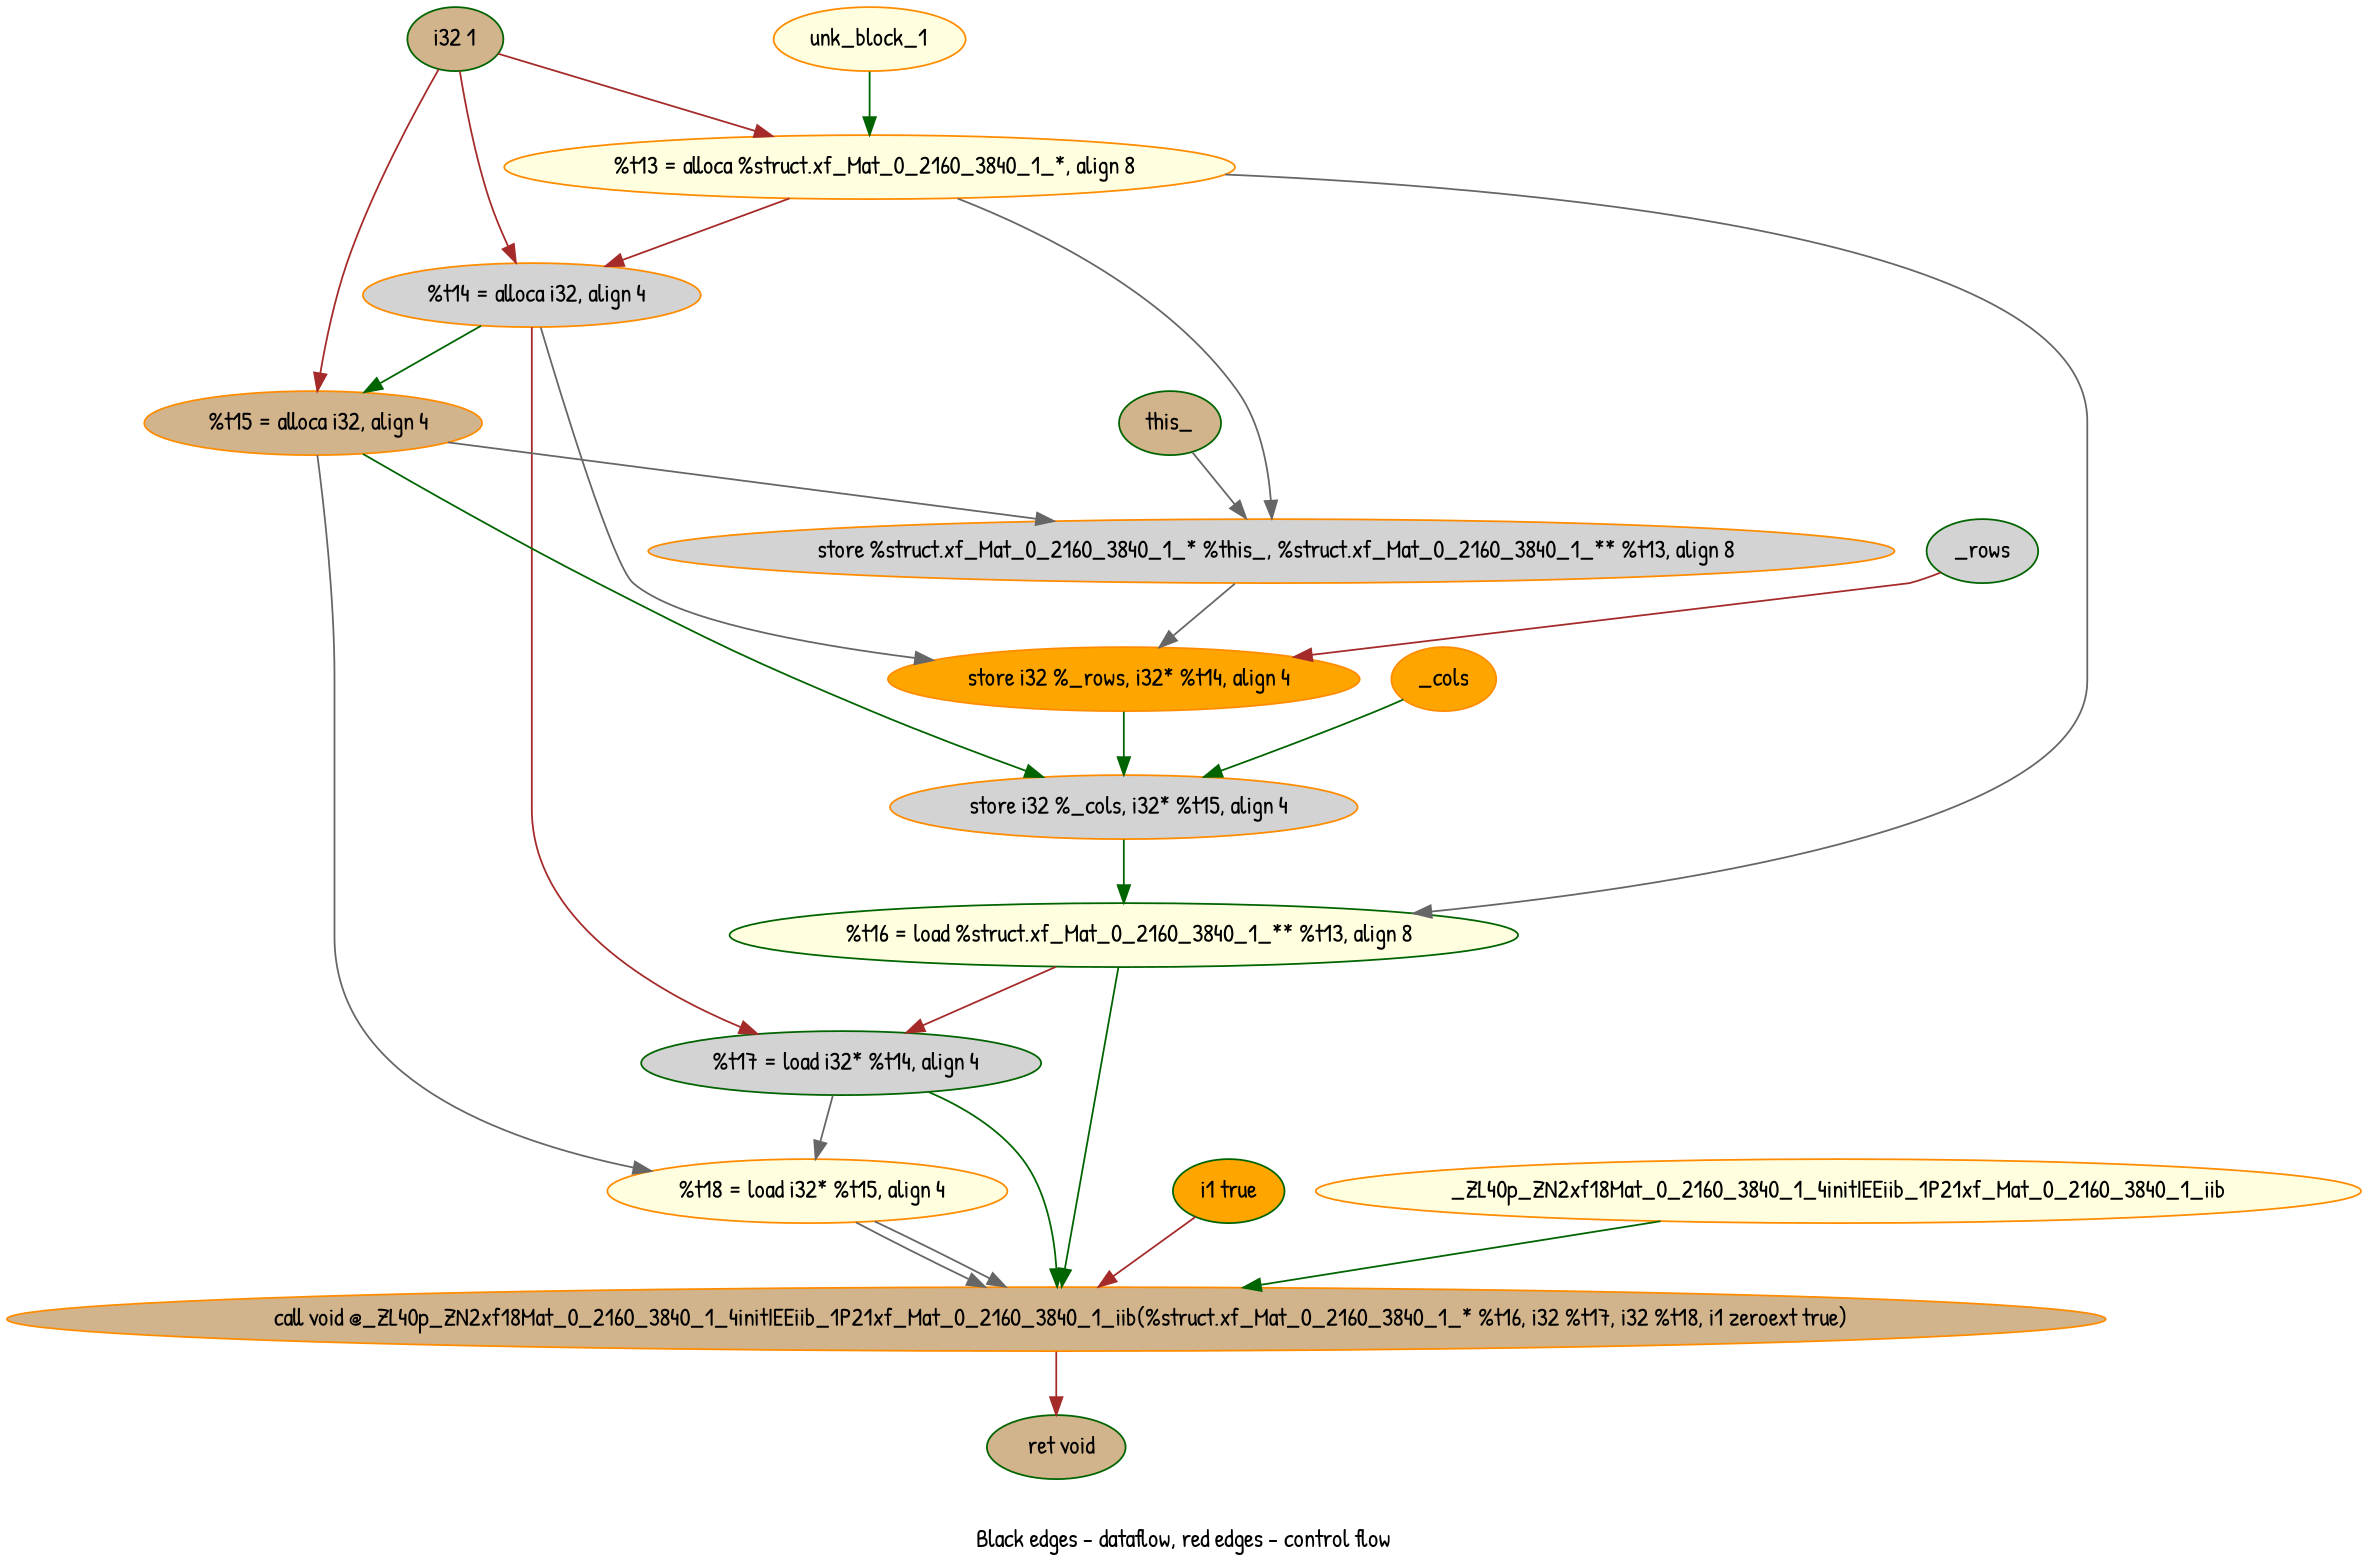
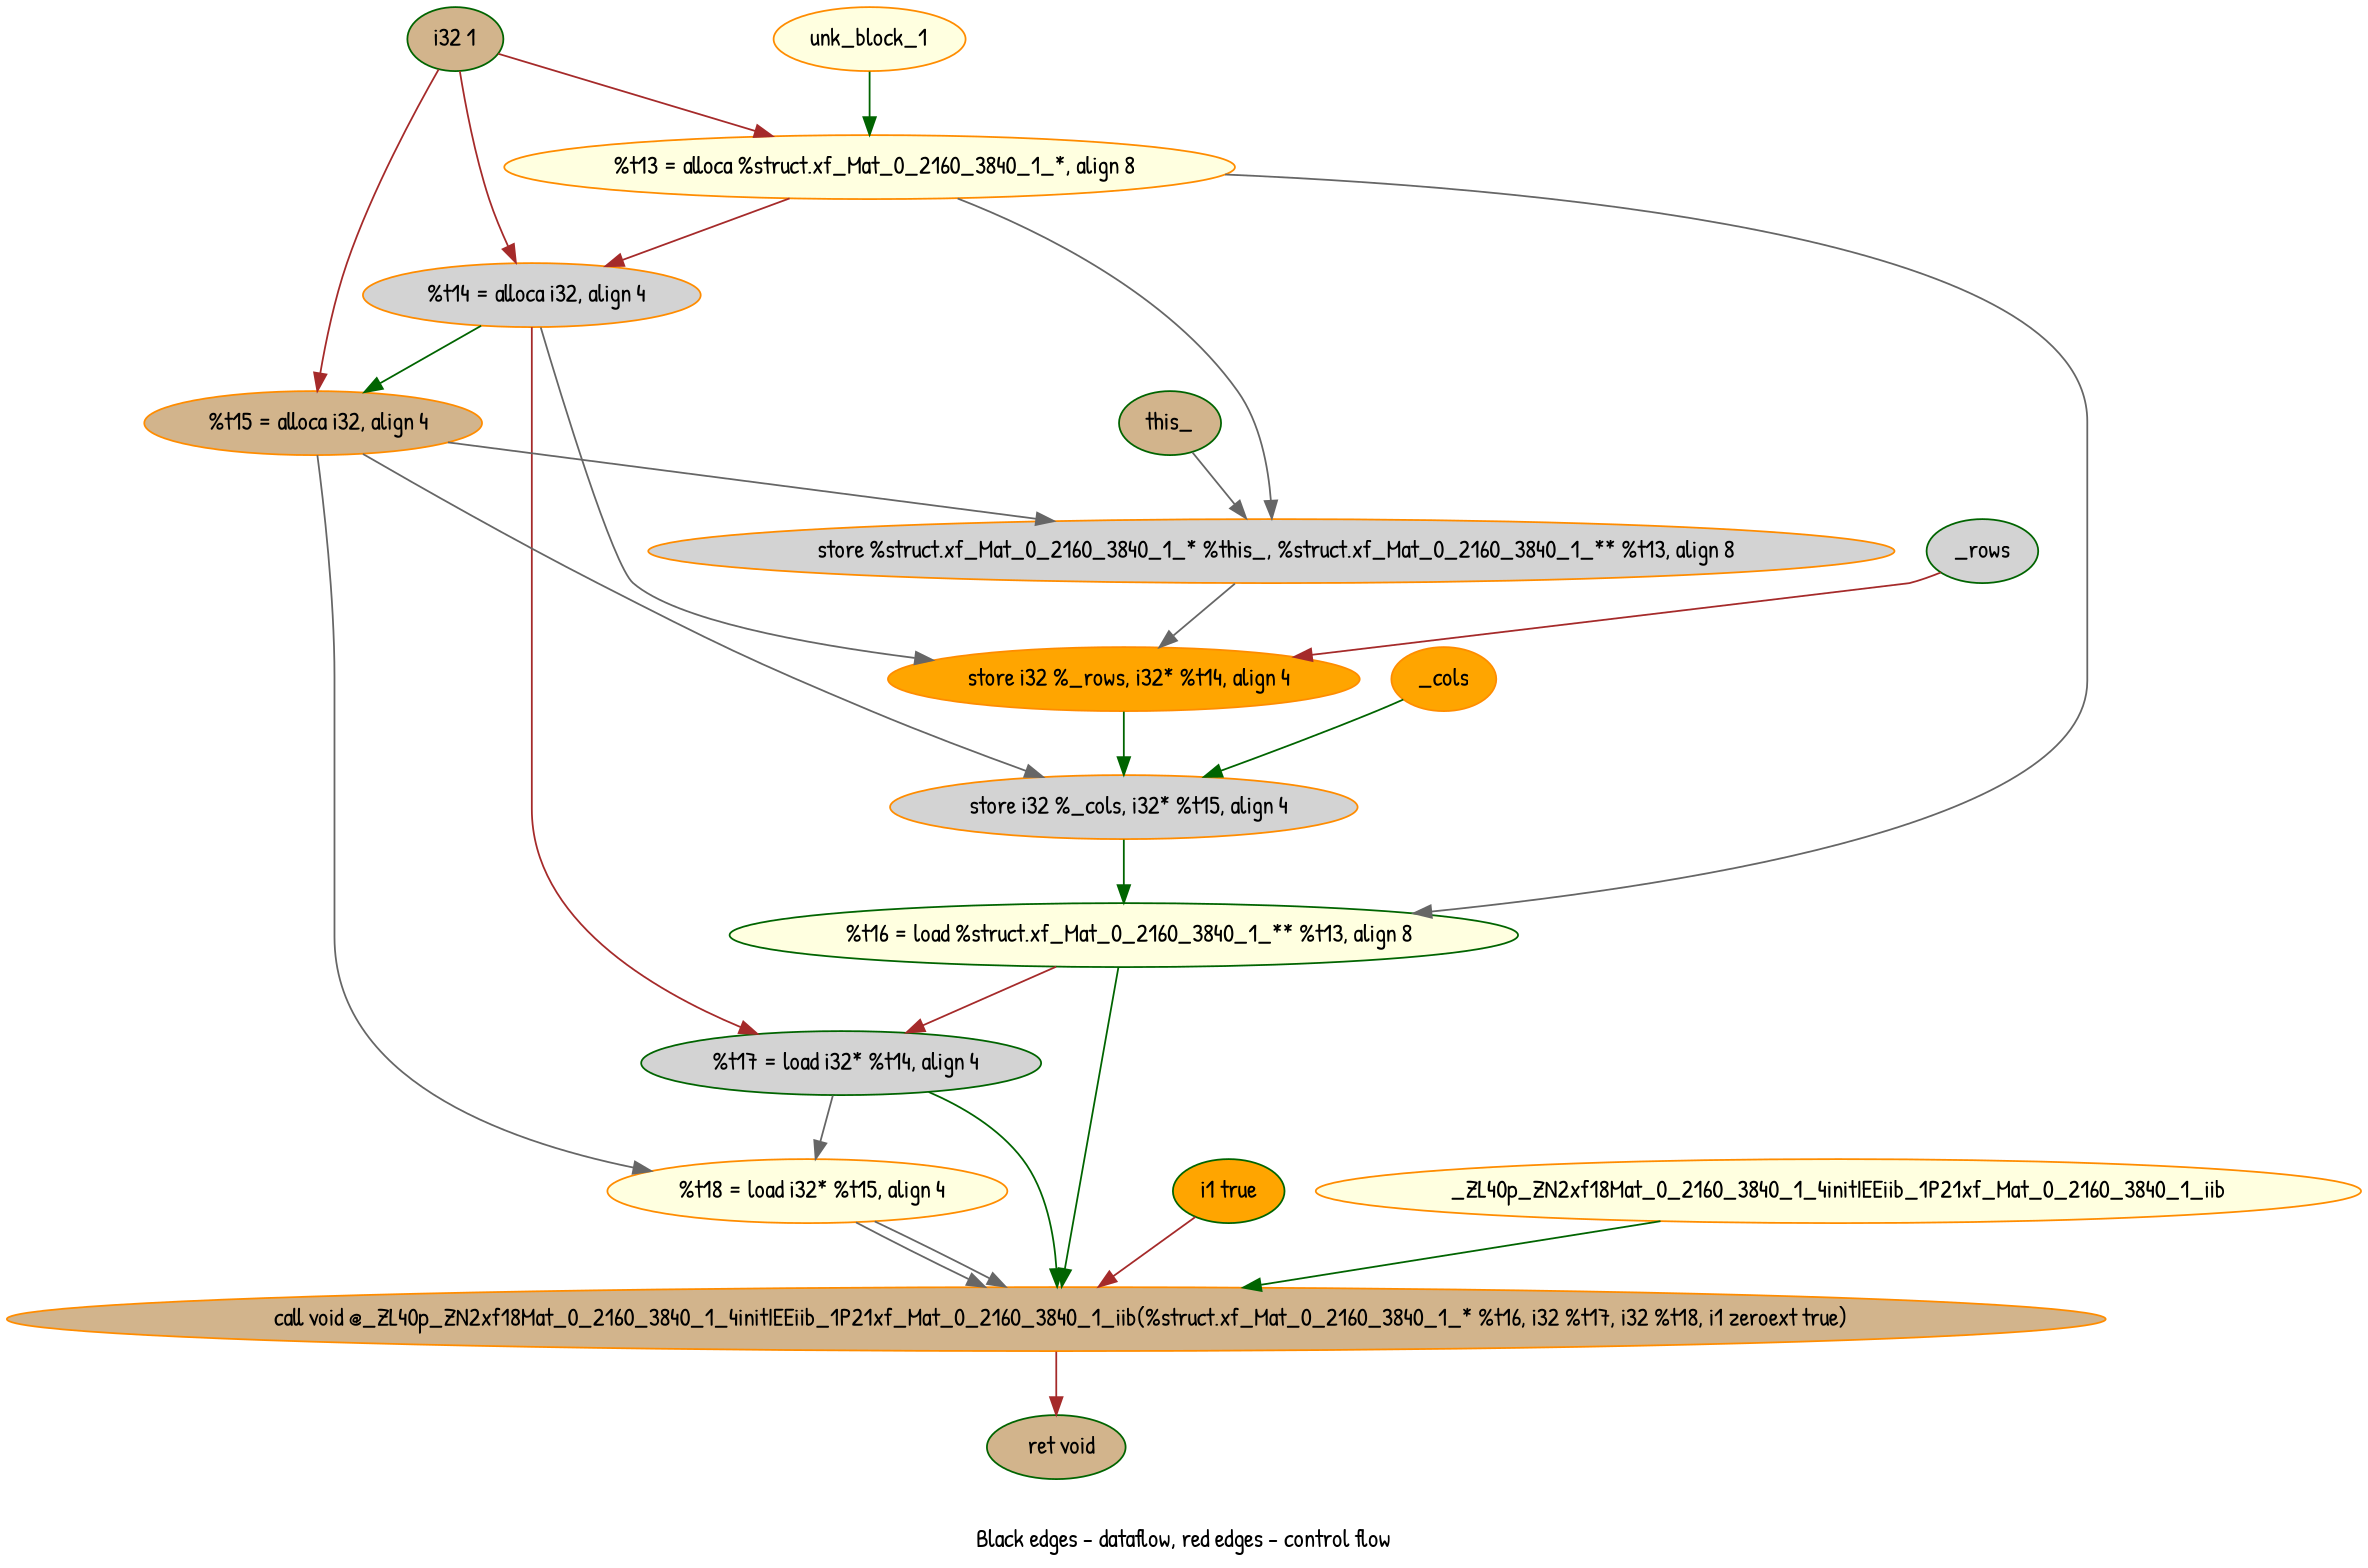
  digraph {
    compound=true
    fontname="Patrick Hand"
    label="Black edges - dataflow, red edges - control flow"
    node [color=darkorange fillcolor=lightyellow fontname="Patrick Hand" style=filled]
    edge [color=gray40 fontname="Patrick Hand"]
    n1 [label="  %t13 = alloca %struct.xf_Mat_0_2160_3840_1_*, align 8"]
    n2 [fillcolor=lightgrey label="  %t14 = alloca i32, align 4"]
    n3 [fillcolor=lightgrey label="  store %struct.xf_Mat_0_2160_3840_1_* %this_, %struct.xf_Mat_0_2160_3840_1_** %t13, align 8"]
    n4 [color=darkgreen label="  %t16 = load %struct.xf_Mat_0_2160_3840_1_** %t13, align 8"]
    n5 [fillcolor=tan label="  %t15 = alloca i32, align 4"]
    n6 [fillcolor=orange label="  store i32 %_rows, i32* %t14, align 4"]
    n7 [color=darkgreen fillcolor=lightgrey label="  %t17 = load i32* %t14, align 4"]
    n8 [fillcolor=tan label="  call void @_ZL40p_ZN2xf18Mat_0_2160_3840_1_4initIEEiib_1P21xf_Mat_0_2160_3840_1_iib(%struct.xf_Mat_0_2160_3840_1_* %t16, i32 %t17, i32 %t18, i1 zeroext true)"]
    n9 [fillcolor=lightgrey label="  store i32 %_cols, i32* %t15, align 4"]
    n10 [label="  %t18 = load i32* %t15, align 4"]
    n11 [color=darkgreen fillcolor=tan label="  ret void"]
    unk_block_1
    "i32 1" [color=darkgreen fillcolor=tan]
    this_ [color=darkgreen fillcolor=tan]
    _rows [color=darkgreen fillcolor=lightgrey]
    _cols [fillcolor=orange]
    "i1 true" [color=darkgreen fillcolor=orange]
    _ZL40p_ZN2xf18Mat_0_2160_3840_1_4initIEEiib_1P21xf_Mat_0_2160_3840_1_iib
    n1 -> n2 [color=brown weight=2]
    n1 -> n3
    n1 -> n4
    n2 -> n5 [color=darkgreen weight=2]
    n2 -> n6
    n2 -> n7 [color=brown]
    n3 -> n6 [weight=2]
    n4 -> n7 [color=brown weight=2]
    n4 -> n8 [color=darkgreen]
    n5 -> n3 [weight=2]
-   n5 -> n9 [color=darkgreen]
+   n5 -> n9
    n5 -> n10
    n6 -> n9 [color=darkgreen weight=2]
    n7 -> n8 [color=darkgreen]
    n7 -> n10 [weight=2]
    n8 -> n11 [color=brown weight=2]
    n9 -> n4 [color=darkgreen weight=2]
    n10 -> n8 [weight=2]
    n10 -> n8
    unk_block_1 -> n1 [color=darkgreen]
    "i32 1" -> n1 [color=brown]
    "i32 1" -> n2 [color=brown]
    "i32 1" -> n5 [color=brown]
    this_ -> n3
    _rows -> n6 [color=brown]
    _cols -> n9 [color=darkgreen]
    "i1 true" -> n8 [color=brown]
    _ZL40p_ZN2xf18Mat_0_2160_3840_1_4initIEEiib_1P21xf_Mat_0_2160_3840_1_iib -> n8 [color=darkgreen]
  }
